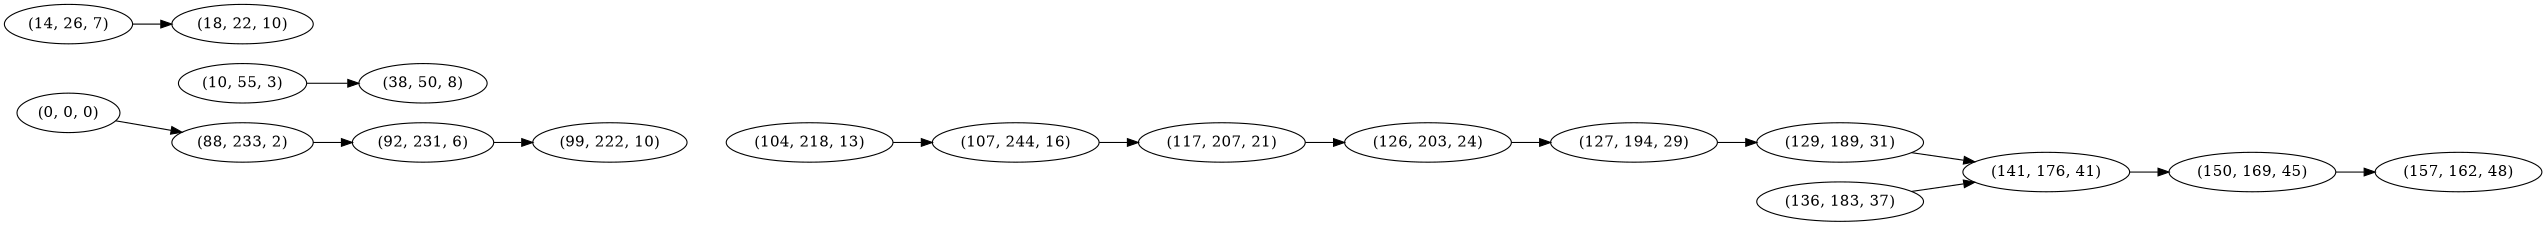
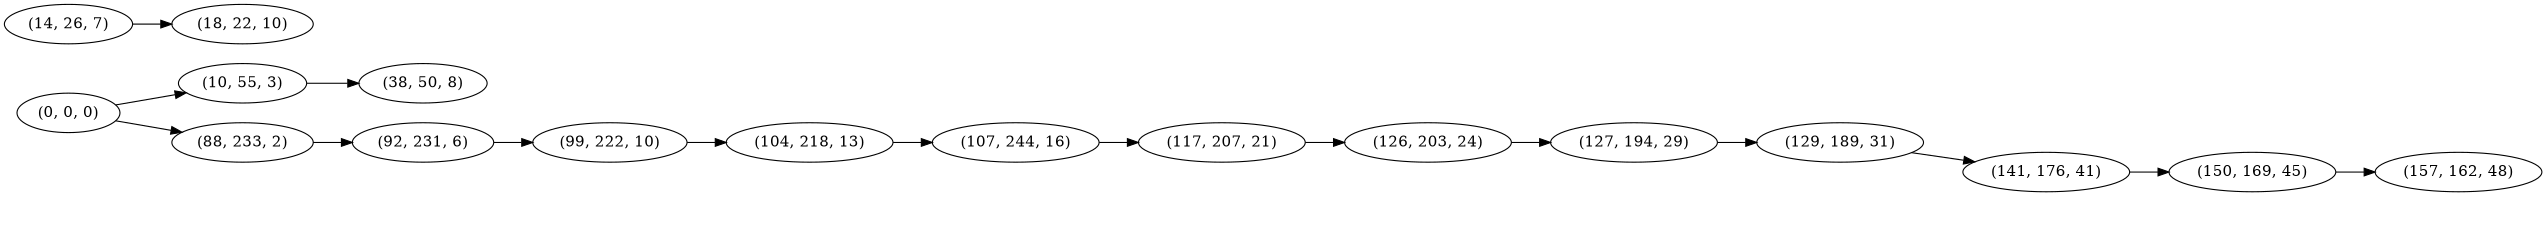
  digraph {
    rankdir=LR
    "(0, 0, 0)"
    "(10, 55, 3)"
    "(88, 233, 2)"
    "(38, 50, 8)"
    n5 [label="(92, 231, 6)"]
    "(14, 26, 7)"
    "(18, 22, 10)"
    "(99, 222, 10)"
    "(104, 218, 13)"
    n10 [label="(107, 244, 16)"]
    "(117, 207, 21)"
    n12 [label="(126, 203, 24)"]
    "(127, 194, 29)"
    "(129, 189, 31)"
    "(141, 176, 41)"
-   "(136, 183, 37)"
    "(150, 169, 45)"
    "(157, 162, 48)"
+   "(0, 0, 0)" -> "(10, 55, 3)"
    "(0, 0, 0)" -> "(88, 233, 2)"
    "(10, 55, 3)" -> "(38, 50, 8)"
    "(88, 233, 2)" -> n5
    n5 -> "(99, 222, 10)"
    "(14, 26, 7)" -> "(18, 22, 10)"
+   "(99, 222, 10)" -> "(104, 218, 13)"
    "(104, 218, 13)" -> n10
    n10 -> "(117, 207, 21)"
    "(117, 207, 21)" -> n12
    n12 -> "(127, 194, 29)"
    "(127, 194, 29)" -> "(129, 189, 31)"
    "(129, 189, 31)" -> "(141, 176, 41)"
    "(141, 176, 41)" -> "(150, 169, 45)"
-   "(136, 183, 37)" -> "(141, 176, 41)"
    "(150, 169, 45)" -> "(157, 162, 48)"
  }
